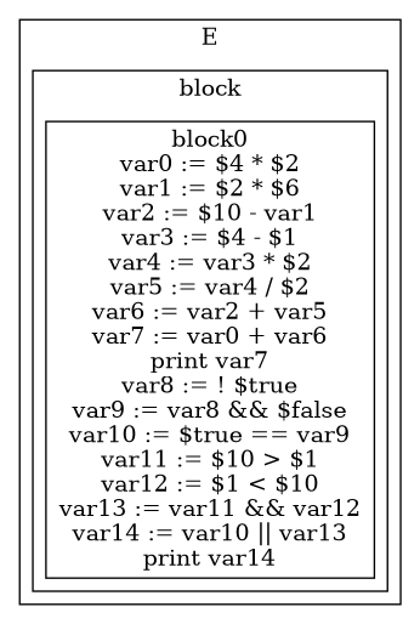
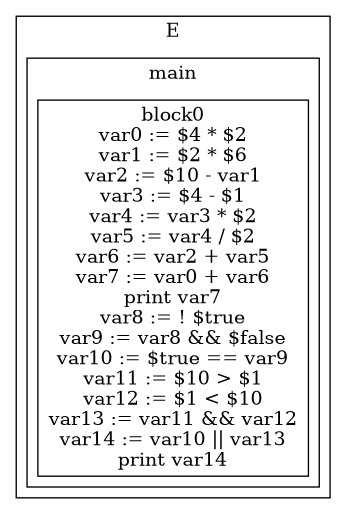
  digraph {
    splines=ortho
    n1 [label="block0\nvar0 := $4 * $2\nvar1 := $2 * $6\nvar2 := $10 - var1\nvar3 := $4 - $1\nvar4 := var3 * $2\nvar5 := var4 / $2\nvar6 := var2 + var5\nvar7 := var0 + var6\nprint var7\nvar8 := ! $true\nvar9 := var8 && $false\nvar10 := $true == var9\nvar11 := $10 > $1\nvar12 := $1 < $10\nvar13 := var11 && var12\nvar14 := var10 || var13\nprint var14\n" shape=box style=filled fillcolor=white]
    subgraph cluster_1 {
      label=E
      subgraph cluster_2 {
-       label=block
+       label=main
        n1
      }
    }
  }
